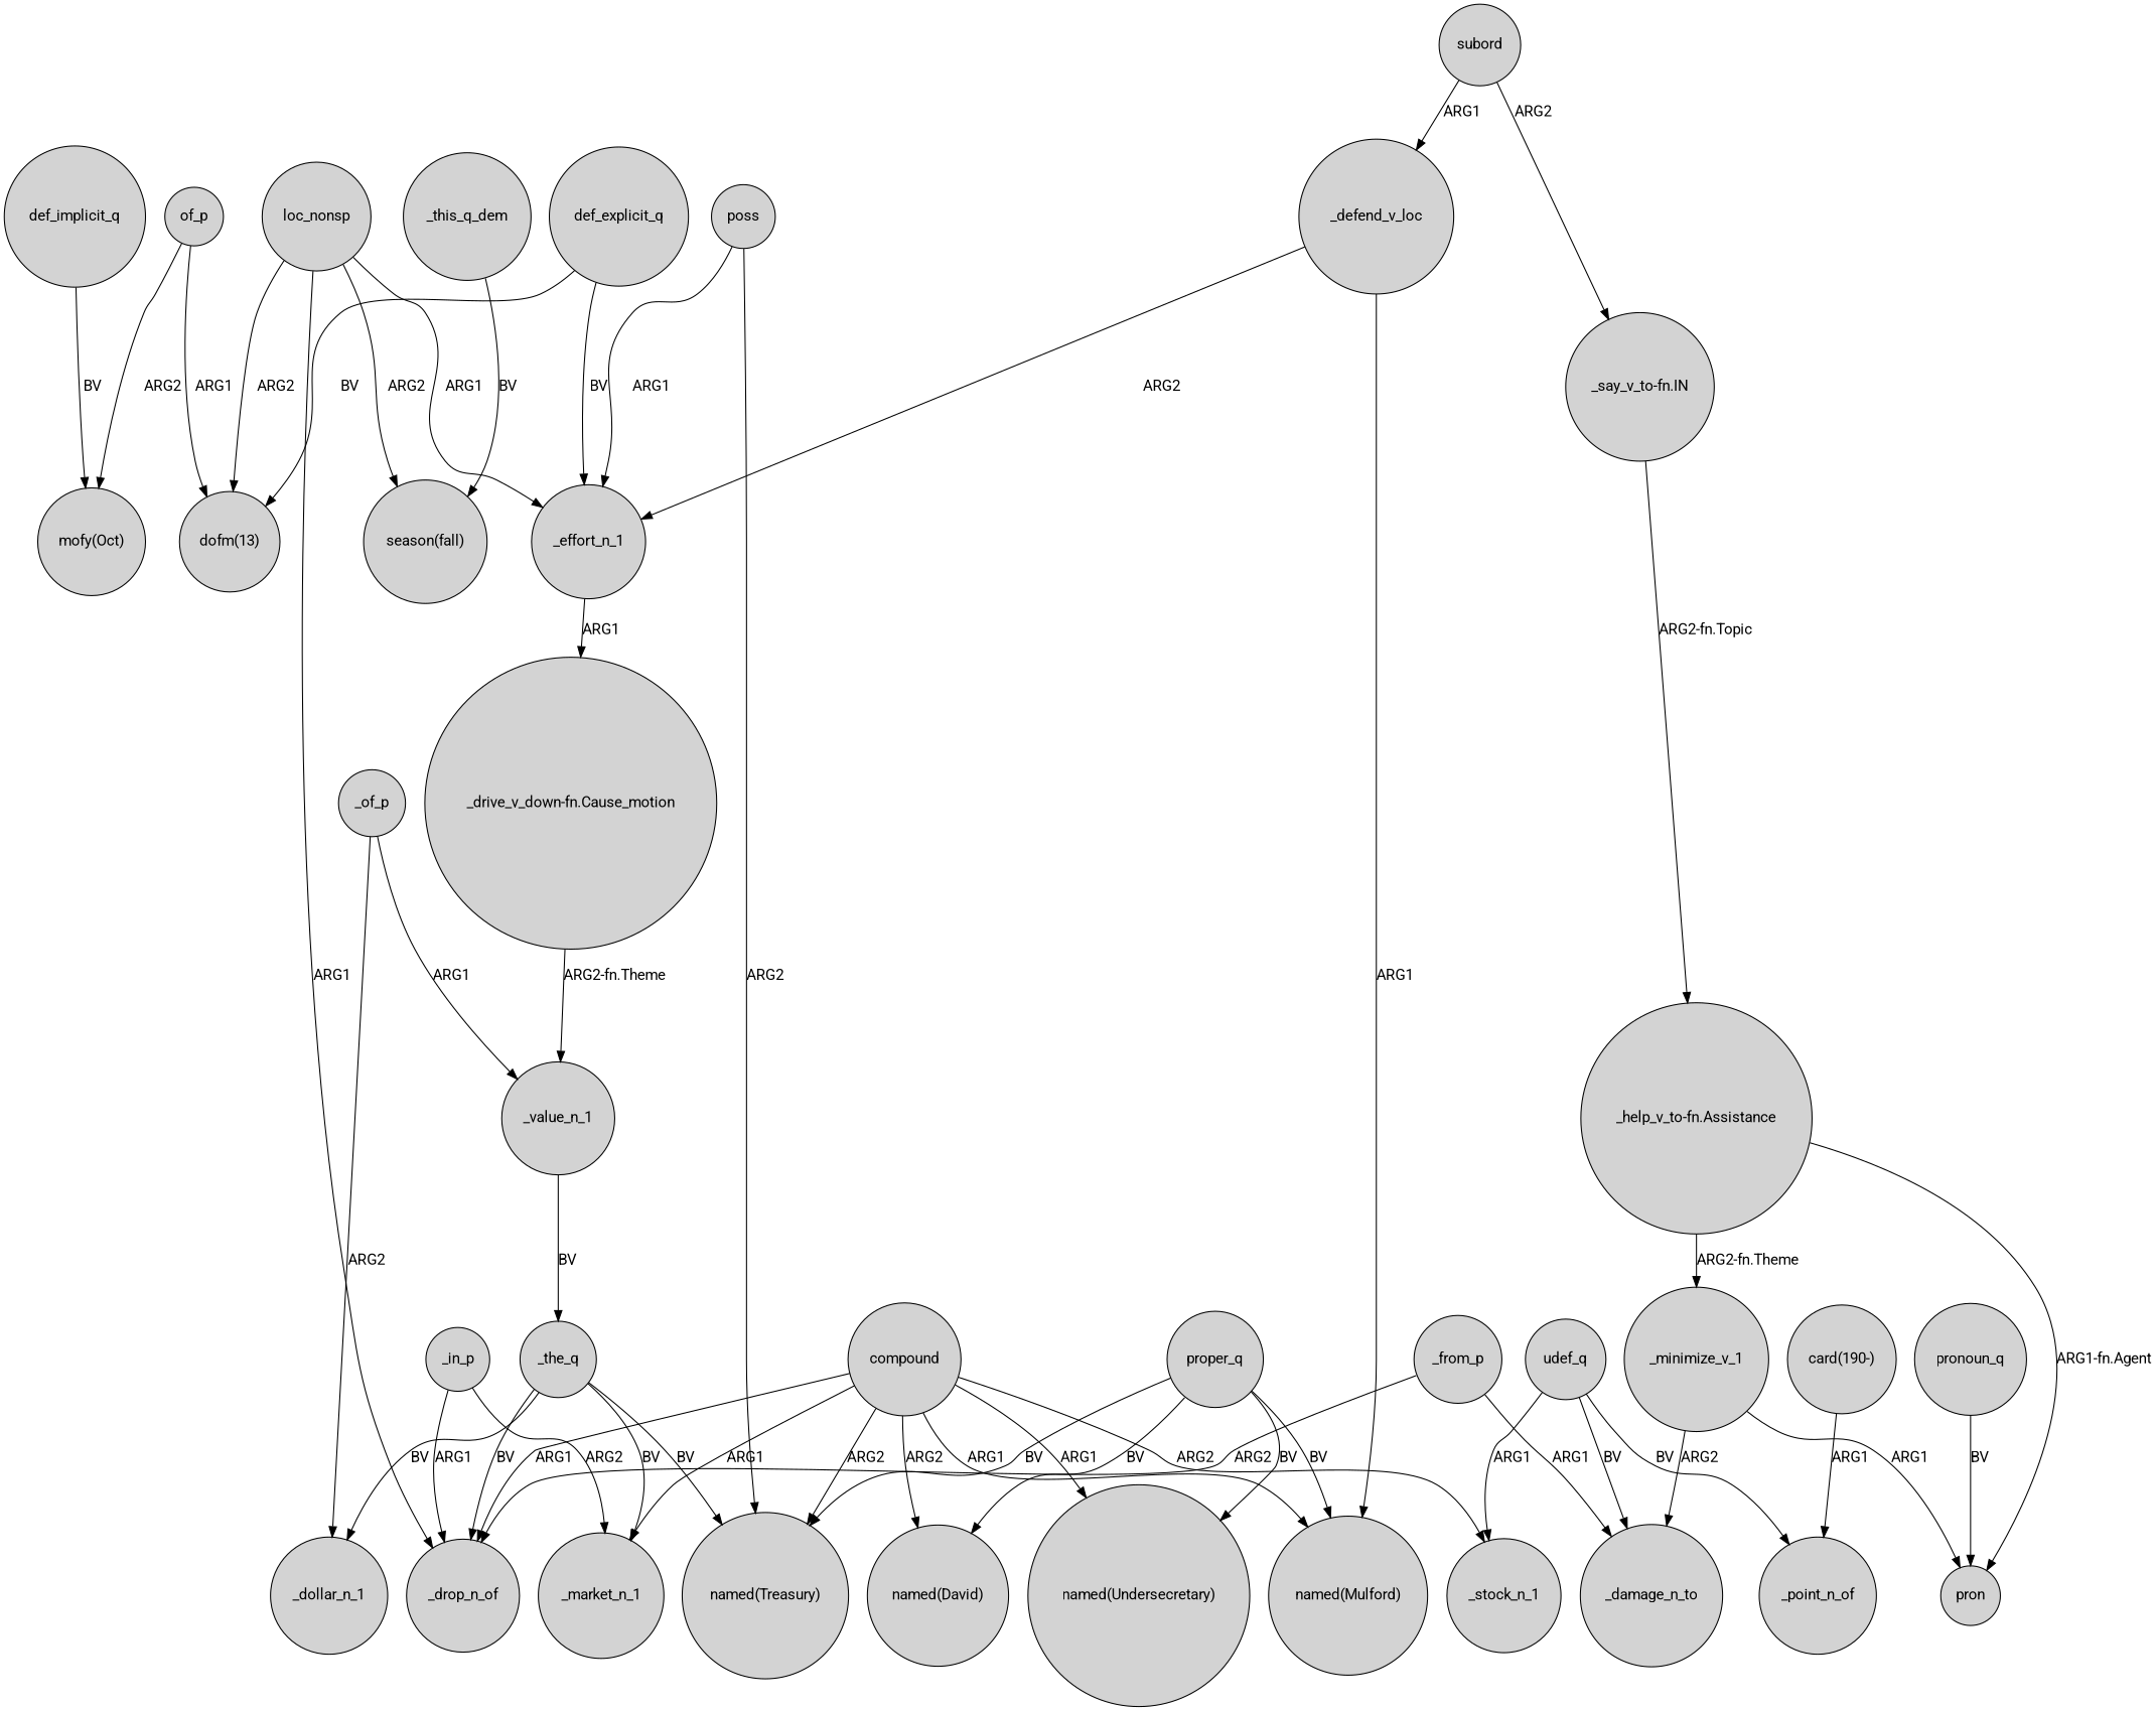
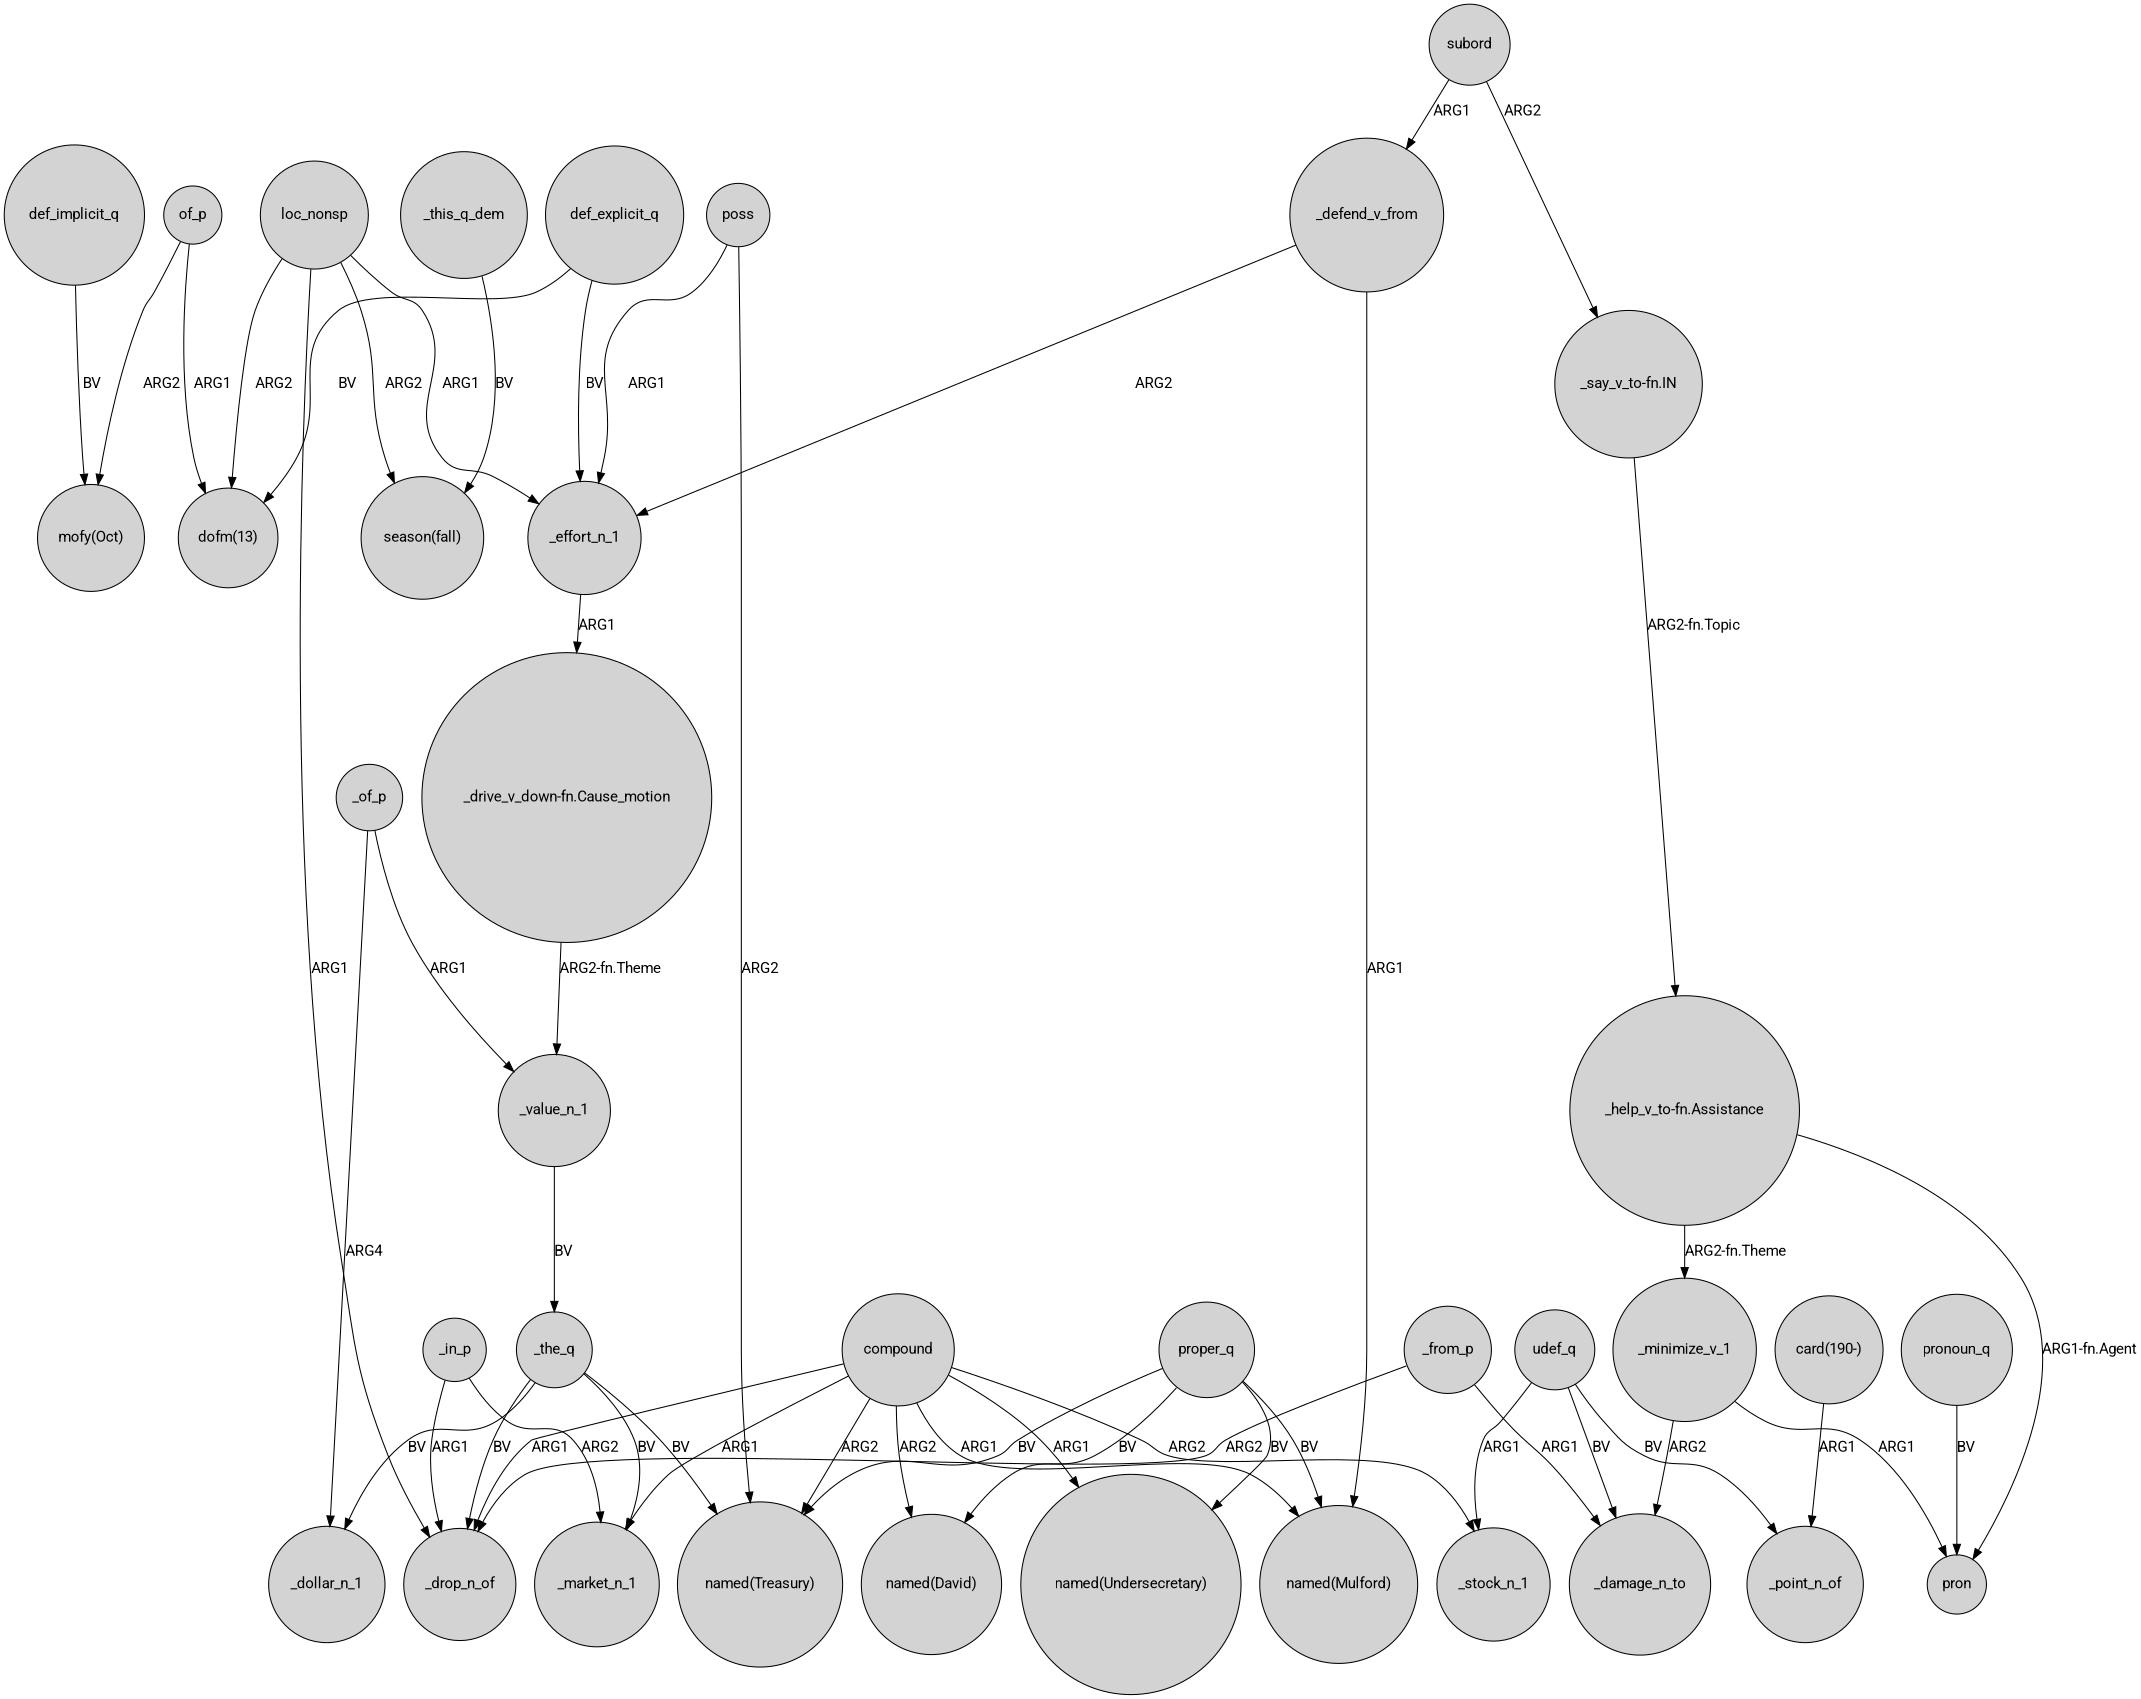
  digraph {
    fontname=Roboto
    node [fontname=Roboto shape=circle style=filled]
    edge [fontname=Roboto]
    of_p
    "dofm(13)"
    "mofy(Oct)"
    compound
    "named(Treasury)"
    "named(Undersecretary)"
    _drop_n_of
    "named(Mulford)"
    _stock_n_1
    "named(David)"
    _market_n_1
    proper_q
    def_implicit_q
    "_help_v_to-fn.Assistance"
    pron
    _minimize_v_1
    _damage_n_to
    _in_p
    _of_p
    _value_n_1
    _dollar_n_1
    _the_q
    _effort_n_1
    "_drive_v_down-fn.Cause_motion"
-   _defend_v_from [label=_defend_v_loc]
+   _defend_v_from
    _from_p
    poss
    pronoun_q
    loc_nonsp
    "season(fall)"
    subord
    "_say_v_to-fn.IN"
    udef_q
    _point_n_of
    def_explicit_q
    _this_q_dem
    "card(190-)"
    of_p -> "dofm(13)" [label=ARG1]
    of_p -> "mofy(Oct)" [label=ARG2]
    compound -> "named(Treasury)" [label=ARG2]
    compound -> "named(Undersecretary)" [label=ARG1]
    compound -> _drop_n_of [label=ARG1]
    compound -> "named(Mulford)" [label=ARG1]
    compound -> _stock_n_1 [label=ARG2]
    compound -> "named(David)" [label=ARG2]
    compound -> _market_n_1 [label=ARG1]
    proper_q -> "named(Treasury)" [label=BV]
    proper_q -> "named(Undersecretary)" [label=BV]
    proper_q -> "named(Mulford)" [label=BV]
    proper_q -> "named(David)" [label=BV]
    def_implicit_q -> "mofy(Oct)" [label=BV]
    "_help_v_to-fn.Assistance" -> pron [label="ARG1-fn.Agent"]
    "_help_v_to-fn.Assistance" -> _minimize_v_1 [label="ARG2-fn.Theme"]
    _minimize_v_1 -> pron [label=ARG1]
    _minimize_v_1 -> _damage_n_to [label=ARG2]
    _in_p -> _drop_n_of [label=ARG1]
    _in_p -> _market_n_1 [label=ARG2]
    _of_p -> _value_n_1 [label=ARG1]
-   _of_p -> _dollar_n_1 [label=ARG2]
+   _of_p -> _dollar_n_1 [label=ARG4]
    _value_n_1 -> _the_q [label=BV]
    _the_q -> "named(Treasury)" [label=BV]
    _the_q -> _drop_n_of [label=BV]
    _the_q -> _market_n_1 [label=BV]
    _the_q -> _dollar_n_1 [label=BV]
    _effort_n_1 -> "_drive_v_down-fn.Cause_motion" [label=ARG1]
    "_drive_v_down-fn.Cause_motion" -> _value_n_1 [label="ARG2-fn.Theme"]
    _defend_v_from -> "named(Mulford)" [label=ARG1]
    _defend_v_from -> _effort_n_1 [label=ARG2]
    _from_p -> _drop_n_of [label=ARG2]
    _from_p -> _damage_n_to [label=ARG1]
    poss -> "named(Treasury)" [label=ARG2]
    poss -> _effort_n_1 [label=ARG1]
    pronoun_q -> pron [label=BV]
    loc_nonsp -> "dofm(13)" [label=ARG2]
    loc_nonsp -> _drop_n_of [label=ARG1]
    loc_nonsp -> _effort_n_1 [label=ARG1]
    loc_nonsp -> "season(fall)" [label=ARG2]
    subord -> _defend_v_from [label=ARG1]
    subord -> "_say_v_to-fn.IN" [label=ARG2]
    "_say_v_to-fn.IN" -> "_help_v_to-fn.Assistance" [label="ARG2-fn.Topic"]
    udef_q -> _stock_n_1 [label=ARG1]
    udef_q -> _damage_n_to [label=BV]
    udef_q -> _point_n_of [label=BV]
    def_explicit_q -> "dofm(13)" [label=BV]
    def_explicit_q -> _effort_n_1 [label=BV]
    _this_q_dem -> "season(fall)" [label=BV]
    "card(190-)" -> _point_n_of [label=ARG1]
  }
